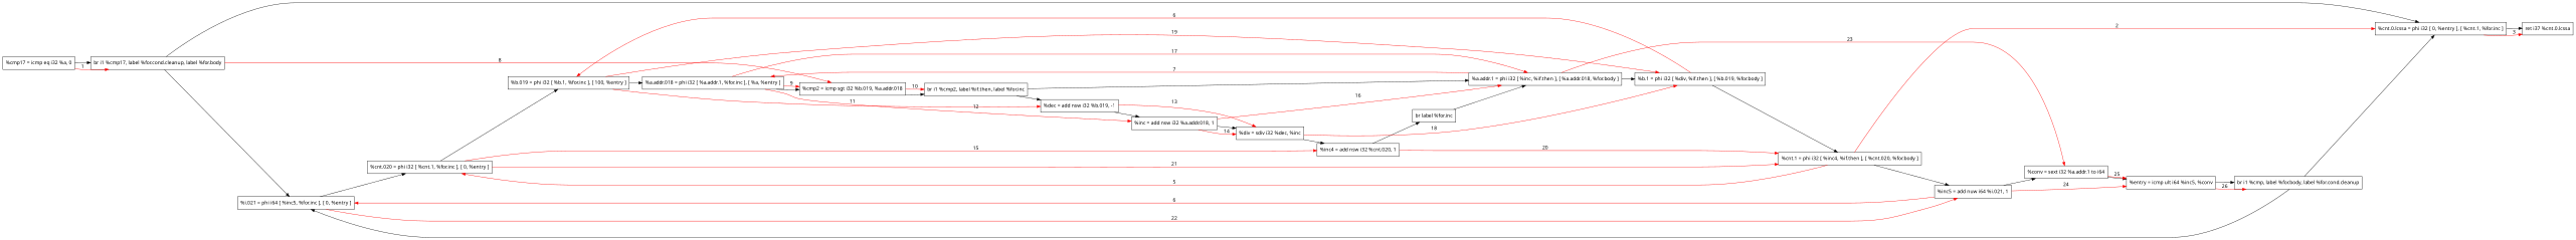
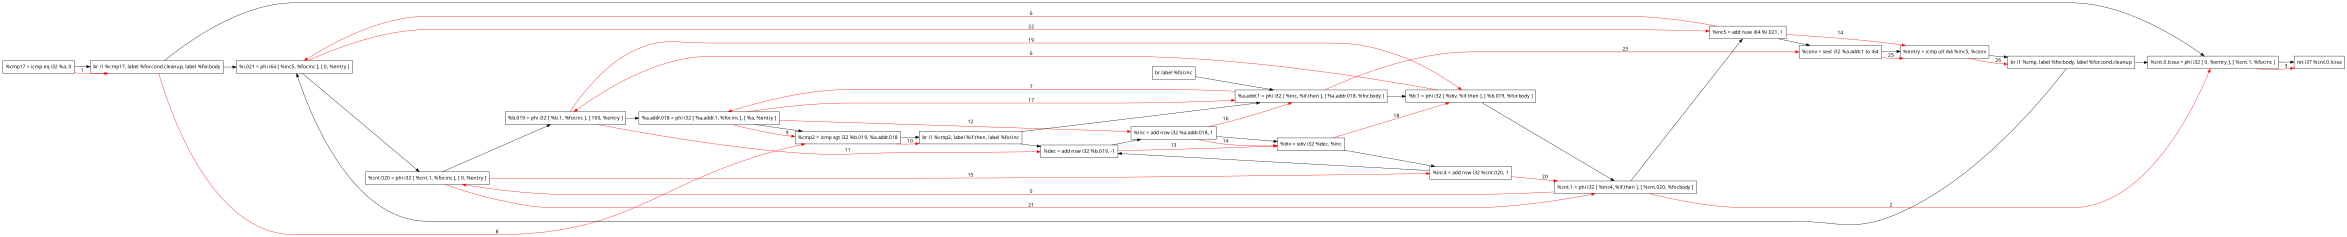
  digraph {
    fontname="Noto Sans"
    rankdir=LR
    node [fontname="Noto Sans" shape=record]
    edge [fontname="Noto Sans" color=red]
    n1 [label="  %cmp17 = icmp eq i32 %a, 0"]
    n2 [label="  br i1 %cmp17, label %for.cond.cleanup, label %for.body"]
    n3 [label="  %cnt.0.lcssa = phi i32 [ 0, %entry ], [ %cnt.1, %for.inc ]"]
    n4 [label="  %i.021 = phi i64 [ %inc5, %for.inc ], [ 0, %entry ]"]
    n5 [label="  %cmp2 = icmp sgt i32 %b.019, %a.addr.018"]
    n6 [label="ret i37 %cnt.0.lcssa"]
    n7 [label="  %cnt.020 = phi i32 [ %cnt.1, %for.inc ], [ 0, %entry ]"]
    n8 [label="  %inc5 = add nuw i64 %i.021, 1"]
    n9 [label="  %b.019 = phi i32 [ %b.1, %for.inc ], [ 100, %entry ]"]
    n10 [label="  %inc4 = add nsw i32 %cnt.020, 1"]
    n11 [label="  %cnt.1 = phi i32 [ %inc4, %if.then ], [ %cnt.020, %for.body ]"]
    n12 [label="  %conv = sext i32 %a.addr.1 to i64"]
    n13 [label="%entry = icmp ult i64 %inc5, %conv"]
    n14 [label="  %a.addr.018 = phi i32 [ %a.addr.1, %for.inc ], [ %a, %entry ]"]
    n15 [label="  %dec = add nsw i32 %b.019, -1"]
    n16 [label="  %b.1 = phi i32 [ %div, %if.then ], [ %b.019, %for.body ]"]
    n17 [label="  br label %for.inc"]
    n18 [label="  %inc = add nsw i32 %a.addr.018, 1"]
    n19 [label="  %a.addr.1 = phi i32 [ %inc, %if.then ], [ %a.addr.018, %for.body ]"]
    n20 [label="  br i1 %cmp2, label %if.then, label %for.inc"]
    n21 [label="  %div = sdiv i32 %dec, %inc"]
    n22 [label="  br i1 %cmp, label %for.body, label %for.cond.cleanup"]
    n1 -> n2 [color=""]
    n1 -> n2 [label=1]
    n2 -> n3 [color=""]
    n2 -> n4 [color=""]
    n2 -> n5 [label=8]
    n3 -> n6 [color=""]
    n3 -> n6 [label=3]
    n4 -> n7 [color=""]
    n4 -> n8 [label=22]
    n5 -> n20 [color=""]
    n5 -> n20 [label=10]
    n7 -> n9 [color=""]
    n7 -> n10 [label=15]
    n7 -> n11 [label=21]
    n8 -> n4 [label=6]
    n8 -> n12 [color=""]
-   n8 -> n13 [label=24]
+   n8 -> n13 [label=14]
    n9 -> n14 [color=""]
    n9 -> n15 [label=11]
    n9 -> n16 [label=19]
    n10 -> n11 [label=20]
-   n10 -> n17 [color=""]
+   n10 -> n15 [color=""]
    n11 -> n3 [label=2]
    n11 -> n7 [label=5]
    n11 -> n8 [color=""]
    n12 -> n13 [color=""]
    n12 -> n13 [label=25]
    n13 -> n22 [color=""]
    n13 -> n22 [label=26]
    n14 -> n5 [color=""]
    n14 -> n5 [label=9]
    n14 -> n18 [label=12]
    n14 -> n19 [label=17]
    n15 -> n18 [color=""]
    n15 -> n21 [label=13]
    n16 -> n9 [label=6]
    n16 -> n11 [color=""]
    n17 -> n19 [color=""]
    n18 -> n19 [label=16]
    n18 -> n21 [color=""]
    n18 -> n21 [label=14]
    n19 -> n12 [label=23]
    n19 -> n14 [label=7]
    n19 -> n16 [color=""]
    n20 -> n15 [color=""]
    n20 -> n19 [color=""]
    n21 -> n10 [color=""]
    n21 -> n16 [label=18]
    n22 -> n3 [color=""]
    n22 -> n4 [color=""]
  }
